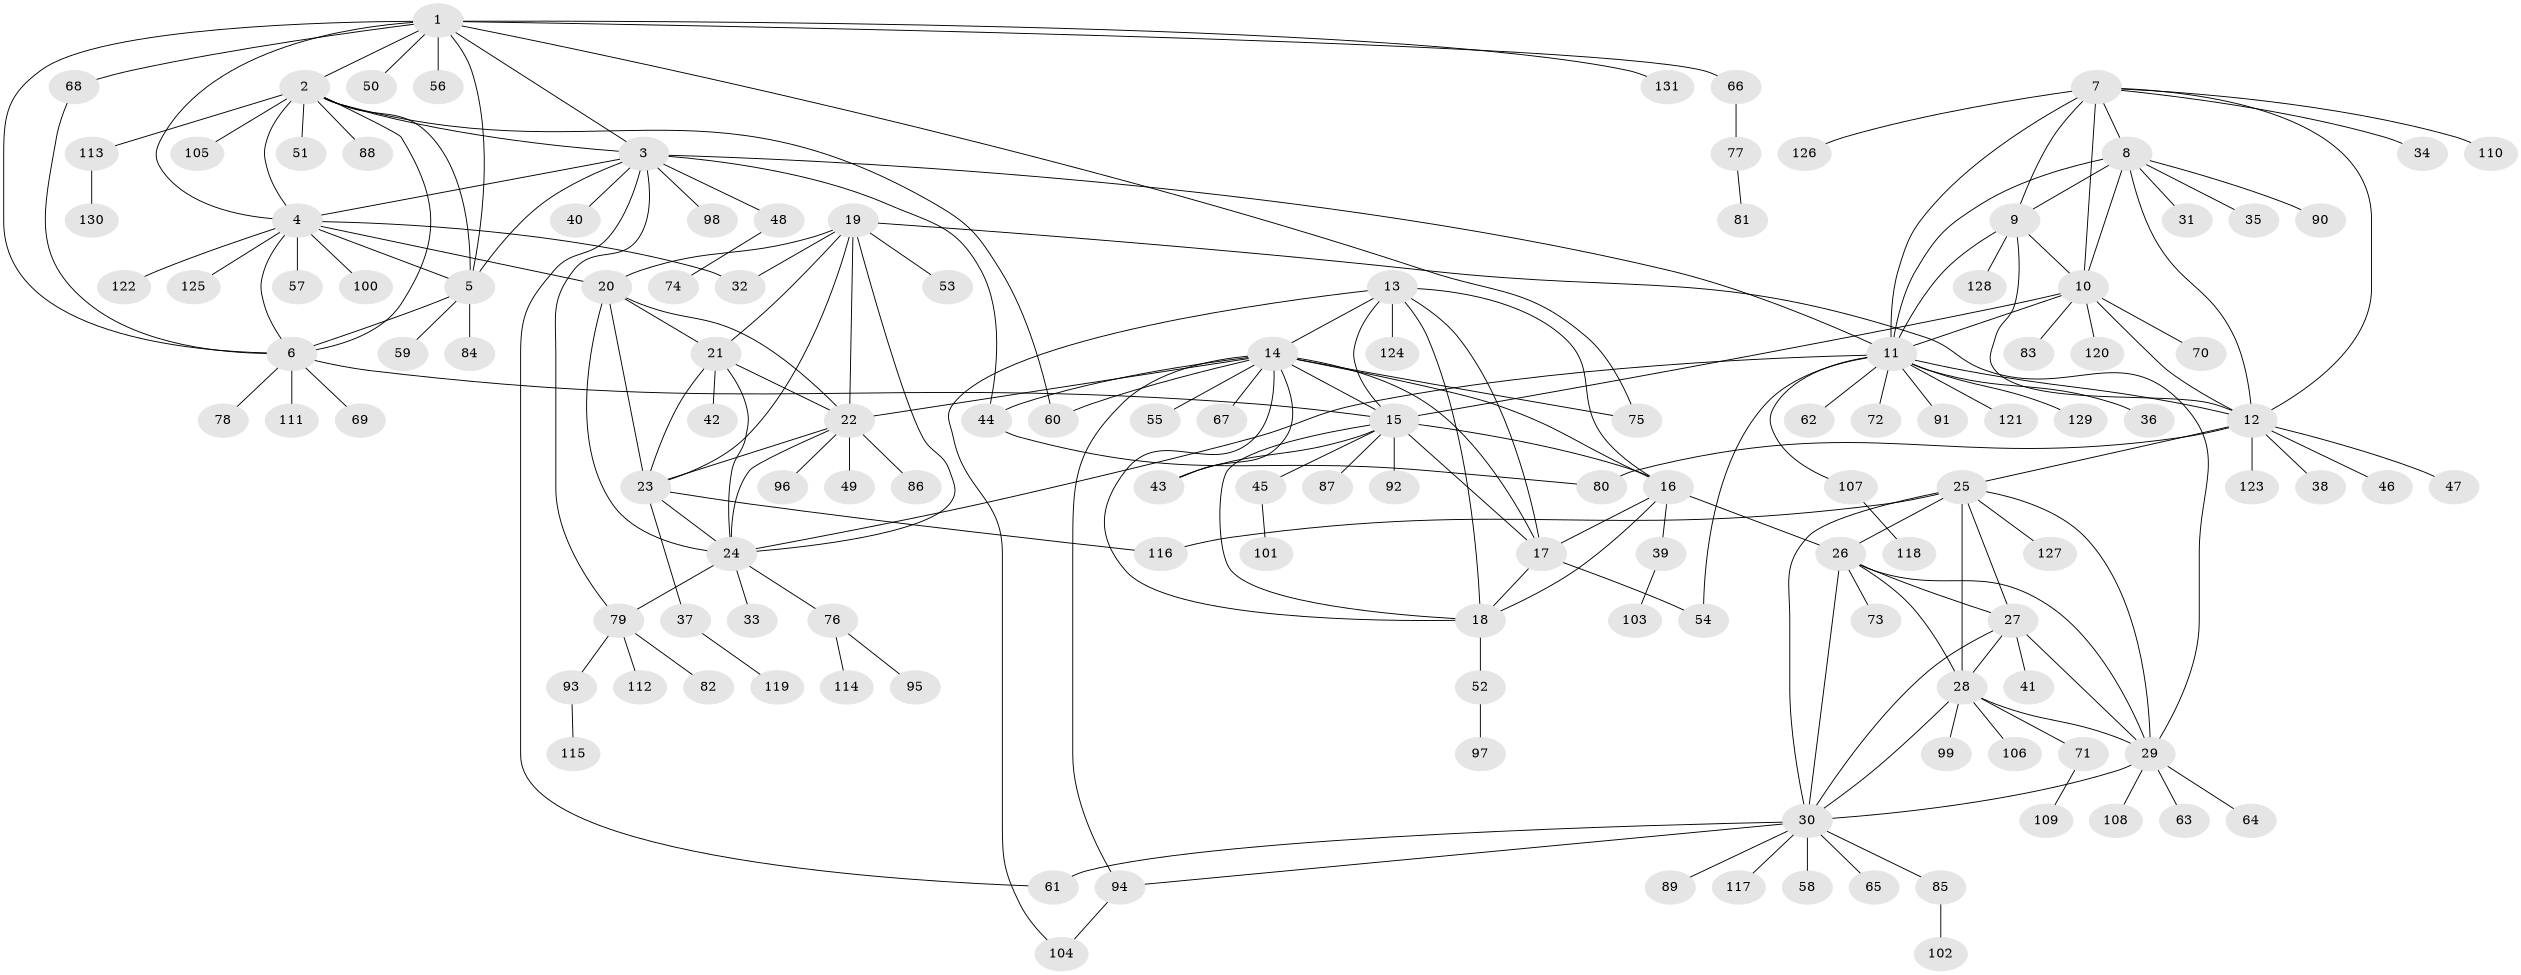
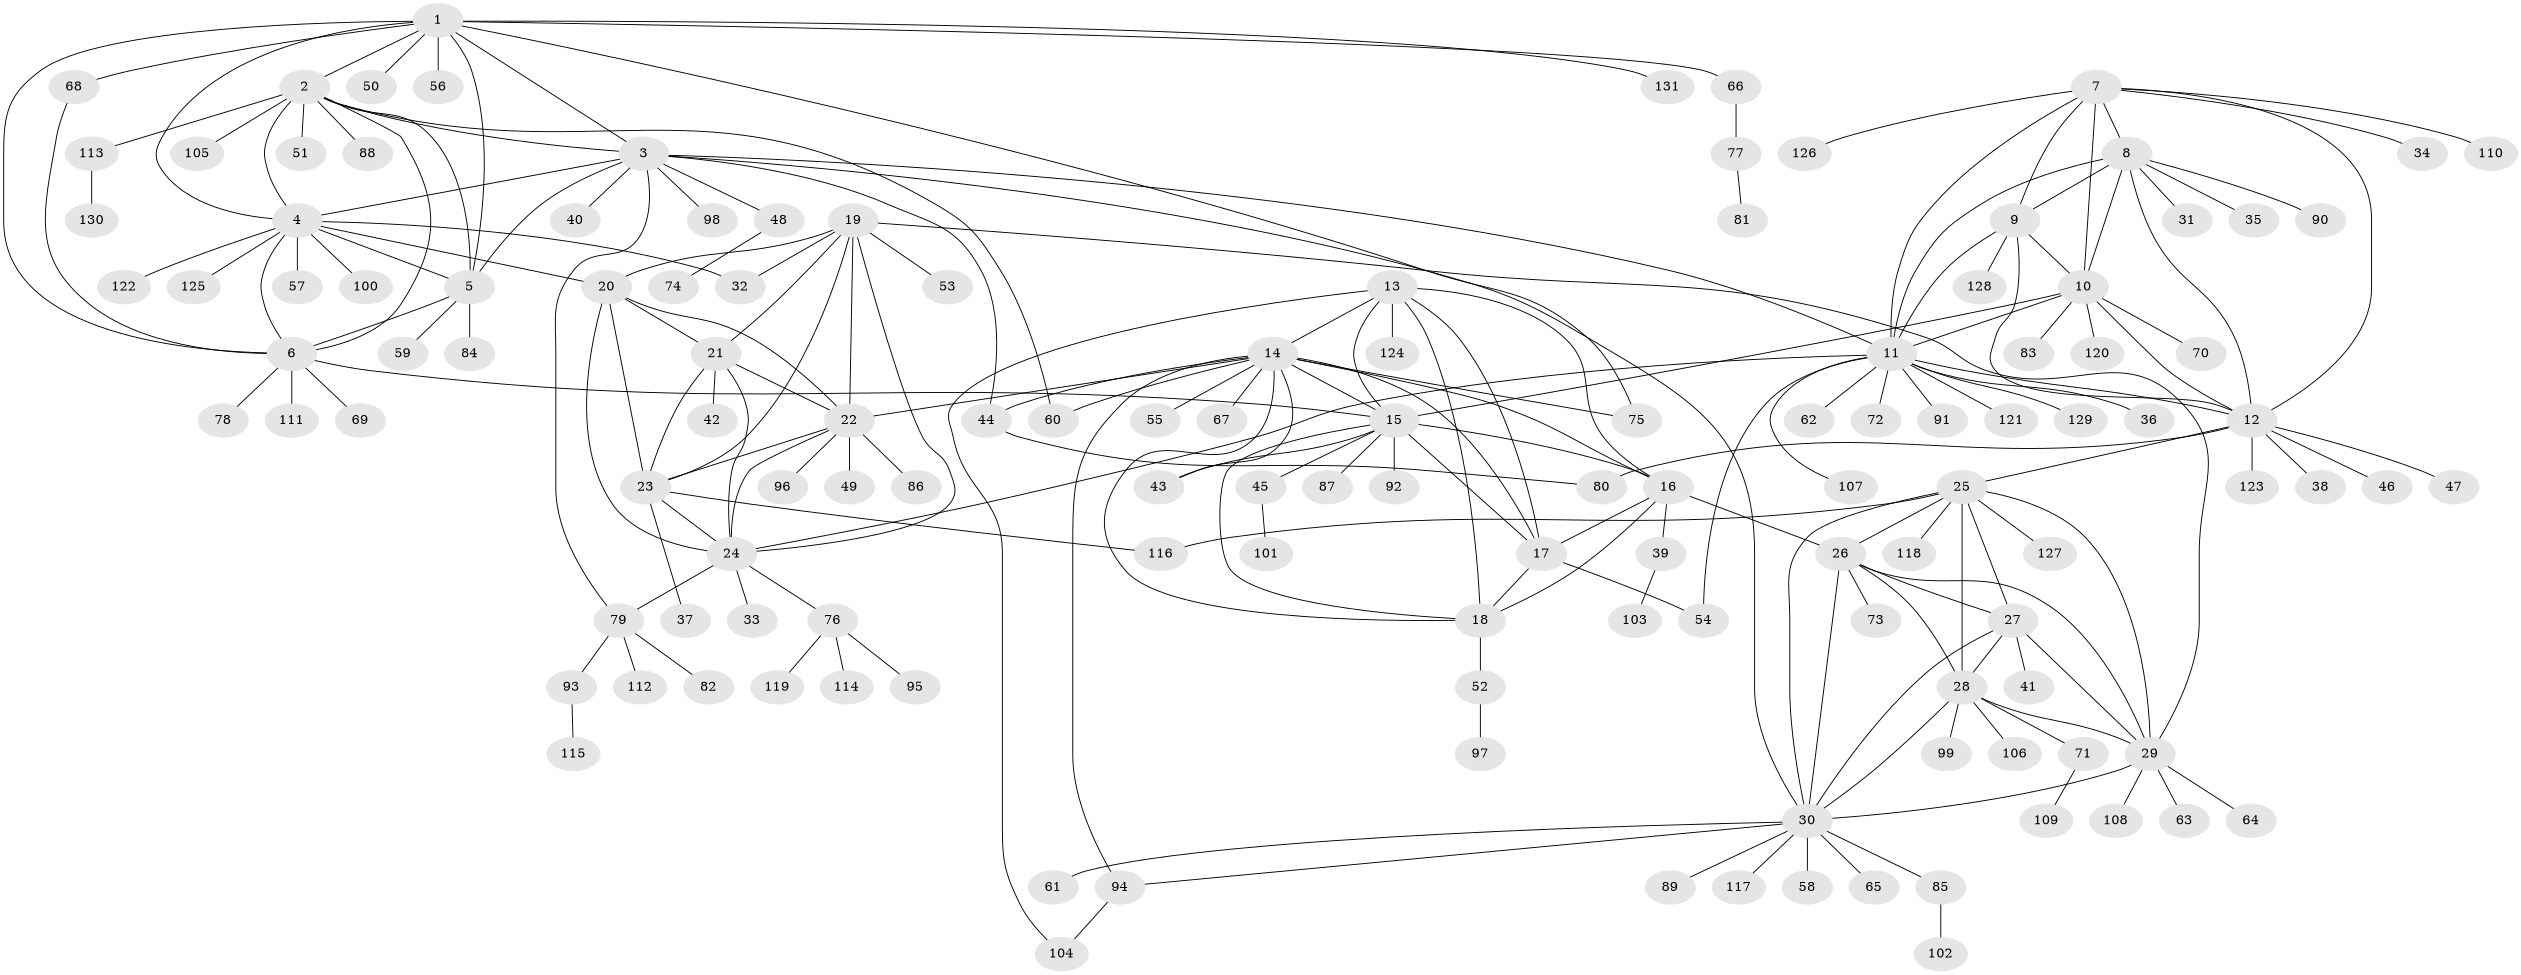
  graph {
    node [color=gray90 style=filled]
    1
    2
    3
    4
    5
    6
    50
    56
    66
    68
    75
    131
    51
    60
    88
    105
    113
    11
    30
    40
    44
    48
    79
    98
    20
    32
    57
    100
    122
    125
    59
    84
    15
    69
    78
    111
    77
    130
    12
    24
    36
    54
    62
    72
    91
    107
    121
    129
    94
    58
    61
    65
    85
    89
    117
    80
    74
    82
    93
    112
    22
    21
    23
    16
    17
    18
    43
    45
    87
    92
    7
    8
    9
    10
    34
    110
    126
    31
    35
    90
    128
    70
    83
    120
    25
    38
    46
    47
    123
    33
    76
    26
    29
    116
    27
    28
    118
    127
    13
    14
    104
    124
    55
    67
    39
    52
    49
    86
    96
    101
    73
    103
    97
    19
    53
    42
    37
    63
    64
    108
    95
    114
    119
    41
    71
    99
    106
    109
    102
    81
    115
    1 -- 2
    1 -- 3
    1 -- 4
    1 -- 5
    1 -- 6
    1 -- 50
    1 -- 56
    1 -- 66
    1 -- 68
    1 -- 75
    1 -- 131
    2 -- 3
    2 -- 4
    2 -- 5
    2 -- 6
    2 -- 51
    2 -- 60
    2 -- 88
    2 -- 105
    2 -- 113
    3 -- 4
    3 -- 5
    3 -- 11
-   3 -- 61
+   3 -- 30
    3 -- 40
    3 -- 44
    3 -- 48
    3 -- 79
    3 -- 98
    4 -- 5
    4 -- 6
    4 -- 20
    4 -- 32
    4 -- 57
    4 -- 100
    4 -- 122
    4 -- 125
    5 -- 6
    5 -- 59
    5 -- 84
    6 -- 15
    6 -- 69
    6 -- 78
    6 -- 111
    66 -- 77
    68 -- 6
    113 -- 130
    11 -- 12
    11 -- 24
    11 -- 36
    11 -- 54
    11 -- 62
    11 -- 72
    11 -- 91
    11 -- 107
    11 -- 121
    11 -- 129
    30 -- 94
    30 -- 58
    30 -- 61
    30 -- 65
    30 -- 85
    30 -- 89
    30 -- 117
    44 -- 80
    48 -- 74
    79 -- 82
    79 -- 93
    79 -- 112
    20 -- 24
    20 -- 22
    20 -- 21
    20 -- 23
    15 -- 16
    15 -- 17
    15 -- 18
    15 -- 43
    15 -- 45
    15 -- 87
    15 -- 92
    77 -- 81
    12 -- 80
    12 -- 25
    12 -- 38
    12 -- 46
    12 -- 47
    12 -- 123
    24 -- 79
    24 -- 33
    24 -- 76
    94 -- 104
    85 -- 102
    93 -- 115
    22 -- 24
    22 -- 23
    22 -- 49
    22 -- 86
    22 -- 96
    21 -- 24
    21 -- 22
    21 -- 23
    21 -- 42
    23 -- 24
    23 -- 116
    23 -- 37
    16 -- 17
    16 -- 18
    16 -- 26
    16 -- 39
    17 -- 54
    17 -- 18
    18 -- 52
    45 -- 101
    7 -- 11
    7 -- 12
    7 -- 8
    7 -- 9
    7 -- 10
    7 -- 34
    7 -- 110
    7 -- 126
    8 -- 11
    8 -- 12
    8 -- 9
    8 -- 10
    8 -- 31
    8 -- 35
    8 -- 90
    9 -- 11
    9 -- 12
    9 -- 10
    9 -- 128
    10 -- 11
    10 -- 15
    10 -- 12
    10 -- 70
    10 -- 83
    10 -- 120
    25 -- 30
    25 -- 26
    25 -- 29
    25 -- 116
    25 -- 27
    25 -- 28
-   107 -- 118
+   25 -- 118
    25 -- 127
    76 -- 95
    76 -- 114
-   37 -- 119
+   76 -- 119
    26 -- 30
    26 -- 29
    26 -- 27
    26 -- 28
    26 -- 73
    29 -- 30
    29 -- 63
    29 -- 64
    29 -- 108
    27 -- 30
    27 -- 29
    27 -- 28
    27 -- 41
    28 -- 30
    28 -- 29
    28 -- 71
    28 -- 99
    28 -- 106
    13 -- 15
    13 -- 16
    13 -- 17
    13 -- 18
    13 -- 14
    13 -- 104
    13 -- 124
    14 -- 75
    14 -- 60
    14 -- 44
    14 -- 15
    14 -- 94
    14 -- 22
    14 -- 16
    14 -- 17
    14 -- 18
    14 -- 43
    14 -- 55
    14 -- 67
    39 -- 103
    52 -- 97
    19 -- 20
    19 -- 32
    19 -- 24
    19 -- 22
    19 -- 21
    19 -- 23
    19 -- 29
    19 -- 53
    71 -- 109
  }
